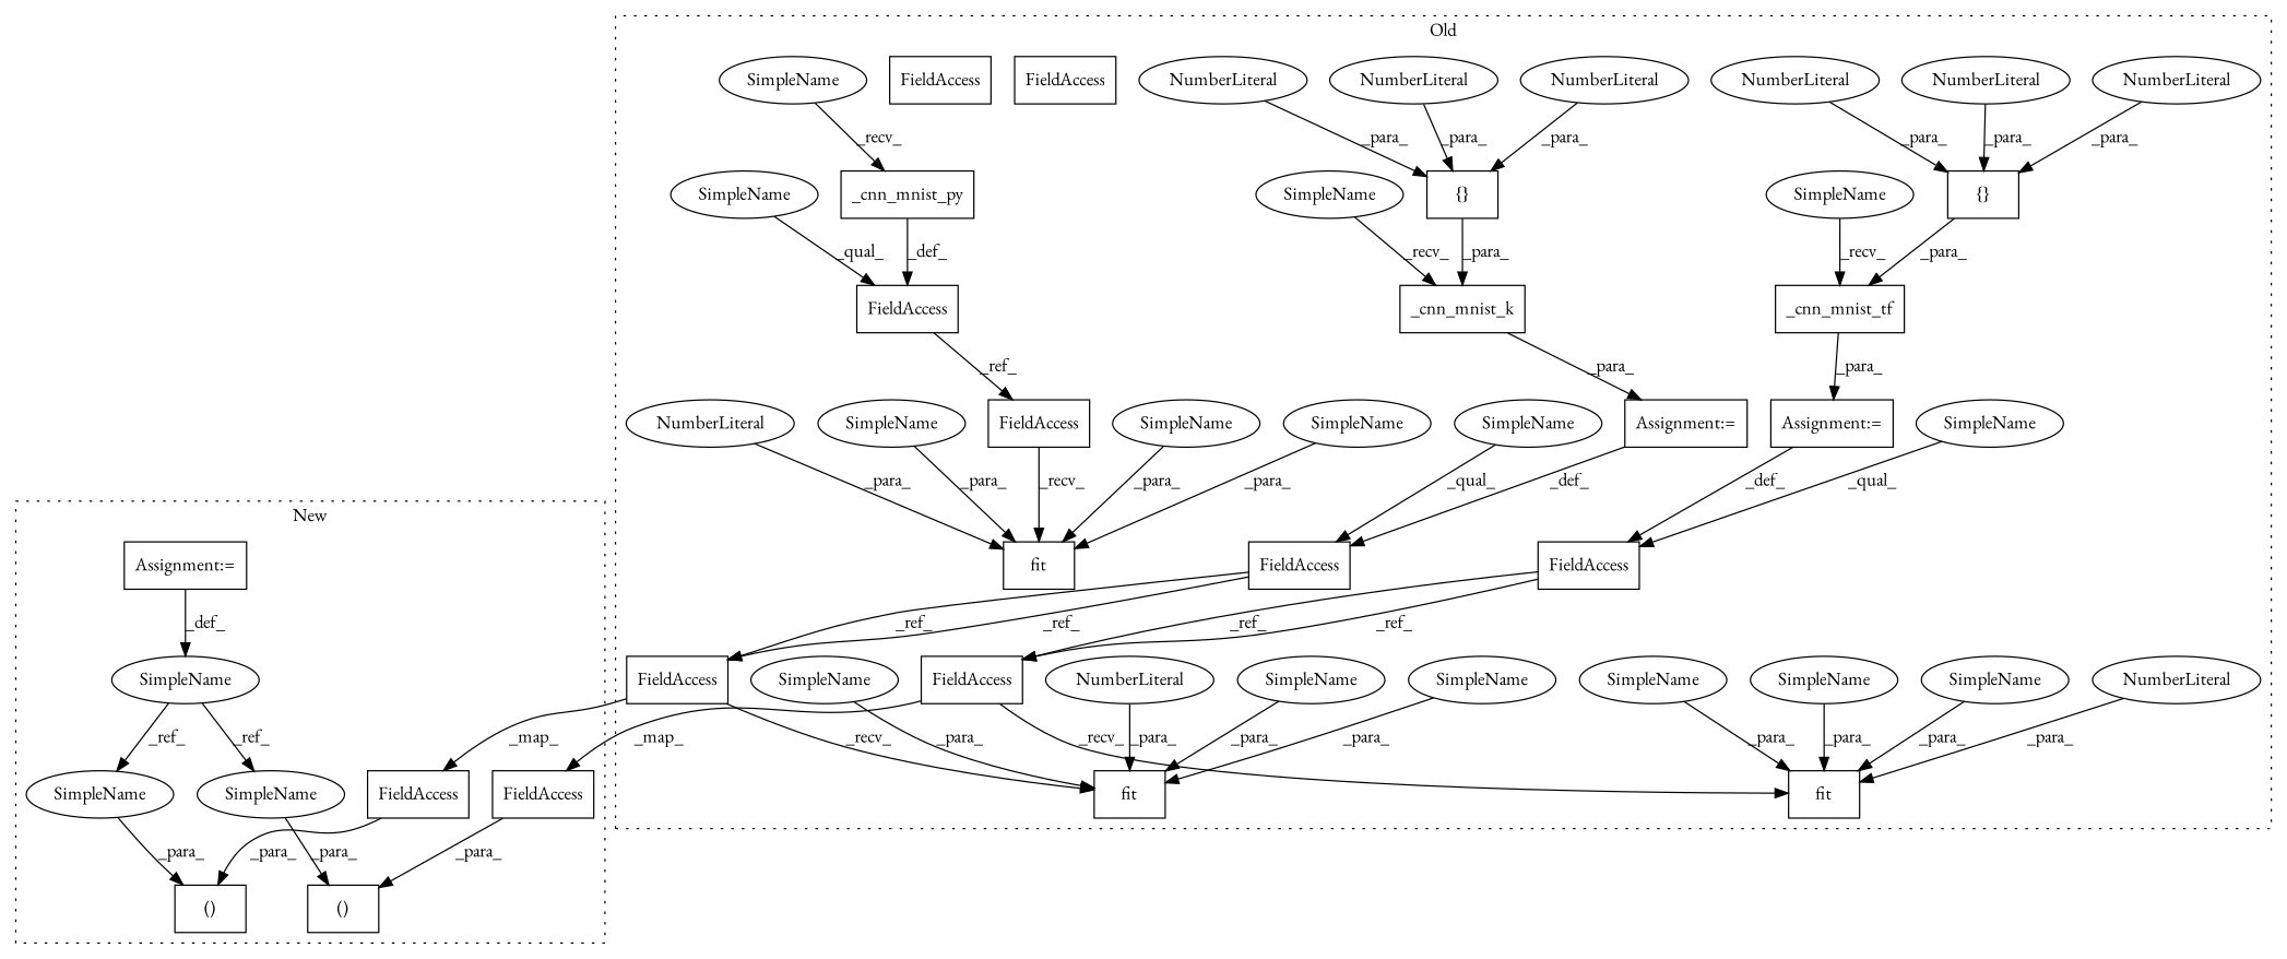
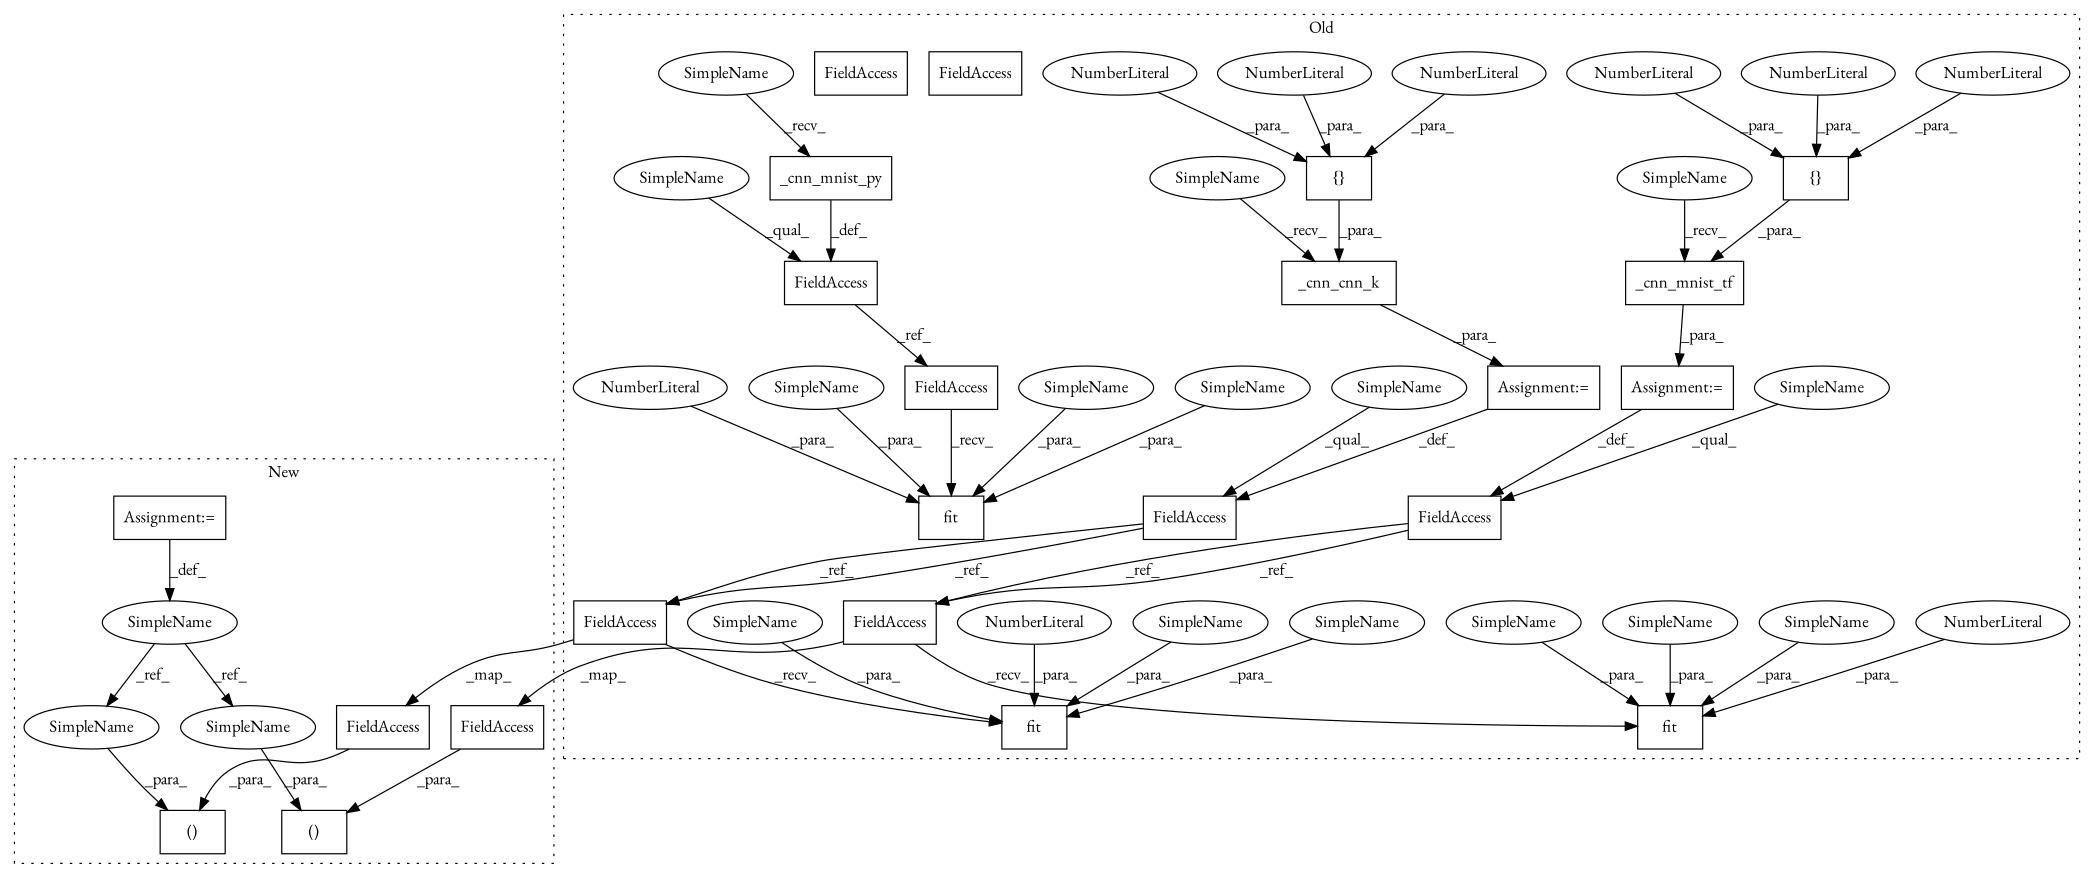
  digraph {
    fontname="EB Garamond"
    node [a=42 l=1 s=2088 shape=ellipse fontname="EB Garamond"]
    edge [fontname="EB Garamond"]
-   n1 [a=32 l="13,1" label=_cnn_mnist_k s="2109,2140" shape=box]
+   n1 [a=32 l="13,1" label=_cnn_cnn_k s="2109,2140" shape=box]
    n2 [a=32 l="4,1" label=fit s="2164,2196" shape=box]
    n3 [a=4 l="1,1" label="{}" s="2131,2139" shape=box]
    n4 [a=34 l=2 label=NumberLiteral s=2132]
    n5 [a=34 l=2 label=NumberLiteral s=2135]
    n6 [a=34 label=NumberLiteral s=2138]
    n7 [a=34 label=NumberLiteral s=2195]
    n8 [a=22 l=16 label=FieldAccess shape=box]
    n9 [a=32 l="14,1" label=_cnn_mnist_tf s="2513,2545" shape=box]
    n10 [a=32 l="4,1" label=fit s="2570,2602" shape=box]
    n11 [a=34 label=NumberLiteral s=2590]
    n12 [a=4 l="1,1" label="{}" s="2536,2544" shape=box]
    n13 [a=34 l=2 label=NumberLiteral s=2540]
    n14 [a=34 l=2 label=NumberLiteral s=2537]
    n15 [a=34 label=NumberLiteral s=2543]
    n16 [a=22 l=17 label=FieldAccess s=2491 shape=box]
    n17 [a=22 l=17 label=FieldAccess s=3072 shape=box]
    n18 [a=32 l="4,1" label=fit s="3244,3276" shape=box]
    n19 [a=34 label=NumberLiteral s=3264]
    n20 [a=32 l=15 label=_cnn_mnist_py s=3094 shape=box]
    n21 [a=7 label="Assignment:=" s=2508 shape=box]
    n22 [a=7 label="Assignment:=" s=2104 shape=box]
    n23 [a=22 l=17 label=FieldAccess s=2552 shape=box]
    n24 [a=22 l=16 label=FieldAccess s=2147 shape=box]
    n25 [l=7 label=SimpleName s=2574]
    n26 [l=7 label=SimpleName s=2168]
    n27 [l=7 label=SimpleName s=3248]
    n28 [l=3 label=SimpleName s=3090]
    n29 [l=3 label=SimpleName]
    n30 [l=3 label=SimpleName s=2509]
    n31 [l=3 label=SimpleName s=2105]
    n32 [l=3 label=SimpleName s=2491]
    n33 [l=3 label=SimpleName s=3072]
    n34 [l=7 label=SimpleName s=2582]
    n35 [l=7 label=SimpleName s=2176]
    n36 [l=7 label=SimpleName s=3256]
    n37 [a=22 l=17 label=FieldAccess s=2552 shape=box]
    n38 [l=10 label=SimpleName s=2592]
    n39 [l=10 label=SimpleName s=3266]
    n40 [l=10 label=SimpleName s=2184]
    n41 [a=22 l=17 label=FieldAccess s=3226 shape=box]
    n42 [a=22 l=16 label=FieldAccess s=2147 shape=box]
    n43 [a=106 l=34 label="()" s=1797 shape=box]
    n44 [l=4 label=SimpleName s=829]
    n45 [a=106 l=33 label="()" s=1444 shape=box]
    n46 [a=7 l=4 label="Assignment:=" s=829 shape=box]
    n47 [a=22 l=17 label=FieldAccess s=1797 shape=box]
    n48 [a=22 l=16 label=FieldAccess s=1444 shape=box]
    n49 [l=4 label=SimpleName s=1473]
    n50 [l=4 label=SimpleName s=1827]
    subgraph cluster_1 {
      label=Old
      style=dotted
      n1
      n2
      n3
      n4
      n5
      n6
      n7
      n8
      n9
      n10
      n11
      n12
      n13
      n14
      n15
      n16
      n17
      n18
      n19
      n20
      n21
      n22
      n23
      n24
      n25
      n26
      n27
      n28
      n29
      n30
      n31
      n32
      n33
      n34
      n35
      n36
      n37
      n38
      n39
      n40
      n41
      n42
    }
    subgraph cluster_2 {
      label=New
      style=dotted
      n43
      n44
      n45
      n46
      n47
      n48
      n49
      n50
    }
    n1 -> n22 [label=_para_]
    n3 -> n1 [label=_para_]
    n4 -> n3 [label=_para_]
    n5 -> n3 [label=_para_]
    n6 -> n3 [label=_para_]
    n7 -> n2 [label=_para_]
    n8 -> n42 [label=_ref_]
    n8 -> n42 [label=_ref_]
    n9 -> n21 [label=_para_]
    n11 -> n10 [label=_para_]
    n12 -> n9 [label=_para_]
    n13 -> n12 [label=_para_]
    n14 -> n12 [label=_para_]
    n15 -> n12 [label=_para_]
    n16 -> n37 [label=_ref_]
    n16 -> n37 [label=_ref_]
    n17 -> n41 [label=_ref_]
    n19 -> n18 [label=_para_]
    n20 -> n17 [label=_def_]
    n21 -> n16 [label=_def_]
    n22 -> n8 [label=_def_]
    n25 -> n10 [label=_para_]
    n26 -> n2 [label=_para_]
    n27 -> n18 [label=_para_]
    n28 -> n20 [label=_recv_]
    n29 -> n8 [label=_qual_]
    n30 -> n9 [label=_recv_]
    n31 -> n1 [label=_recv_]
    n32 -> n16 [label=_qual_]
    n33 -> n17 [label=_qual_]
    n34 -> n10 [label=_para_]
    n35 -> n2 [label=_para_]
    n36 -> n18 [label=_para_]
    n37 -> n10 [label=_recv_]
    n37 -> n47 [label=_map_]
    n38 -> n10 [label=_para_]
    n39 -> n18 [label=_para_]
    n40 -> n2 [label=_para_]
    n41 -> n18 [label=_recv_]
    n42 -> n2 [label=_recv_]
    n42 -> n48 [label=_map_]
    n44 -> n49 [label=_ref_]
    n44 -> n50 [label=_ref_]
    n46 -> n44 [label=_def_]
    n47 -> n43 [label=_para_]
    n48 -> n45 [label=_para_]
    n49 -> n45 [label=_para_]
    n50 -> n43 [label=_para_]
  }
